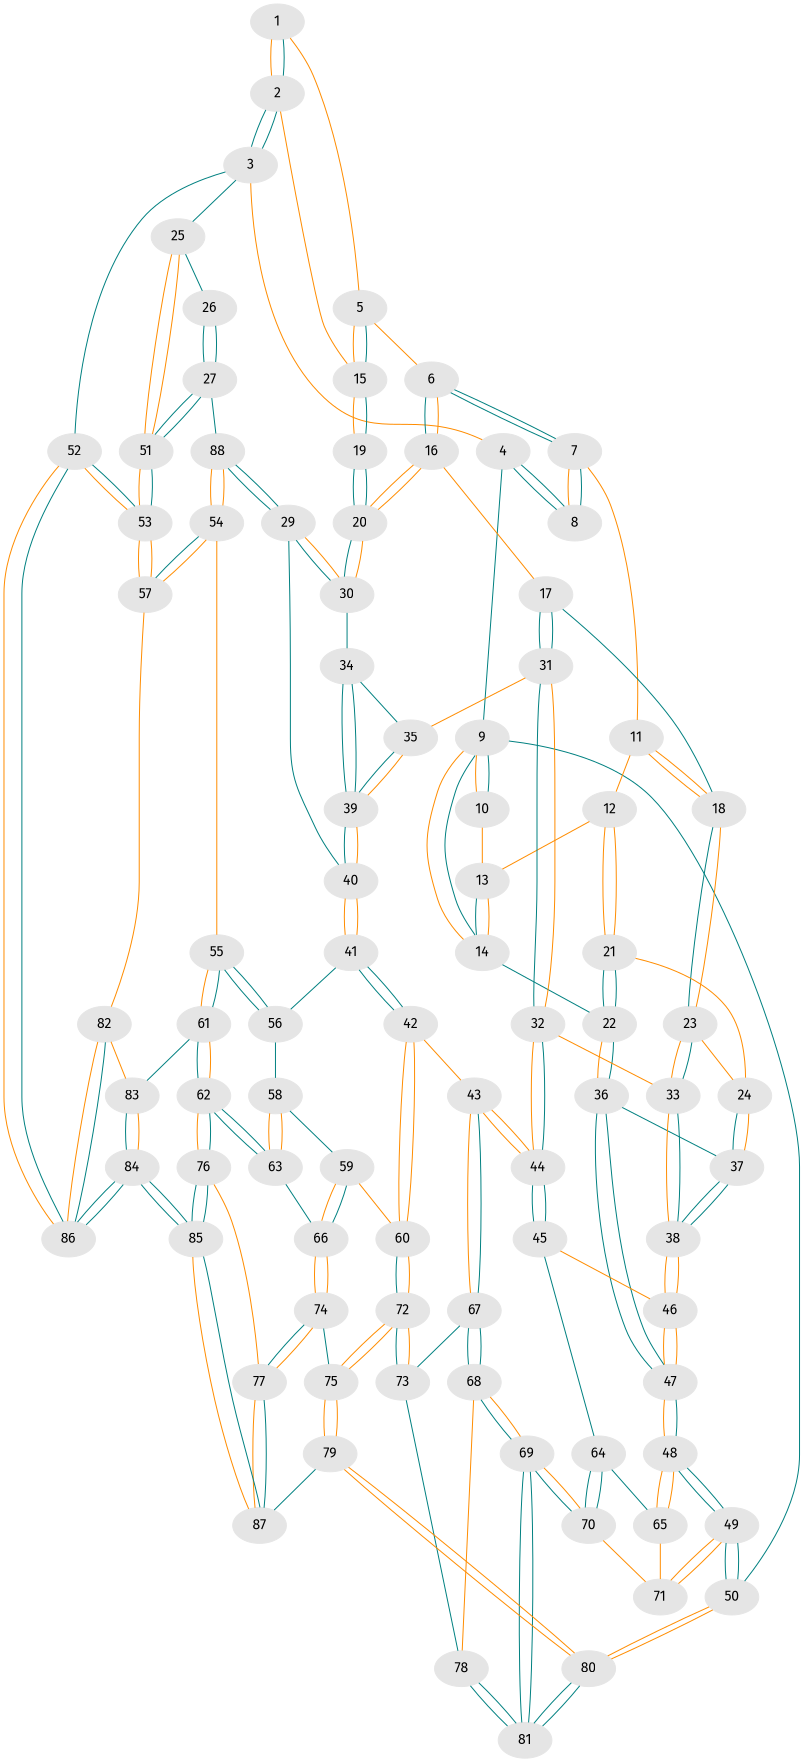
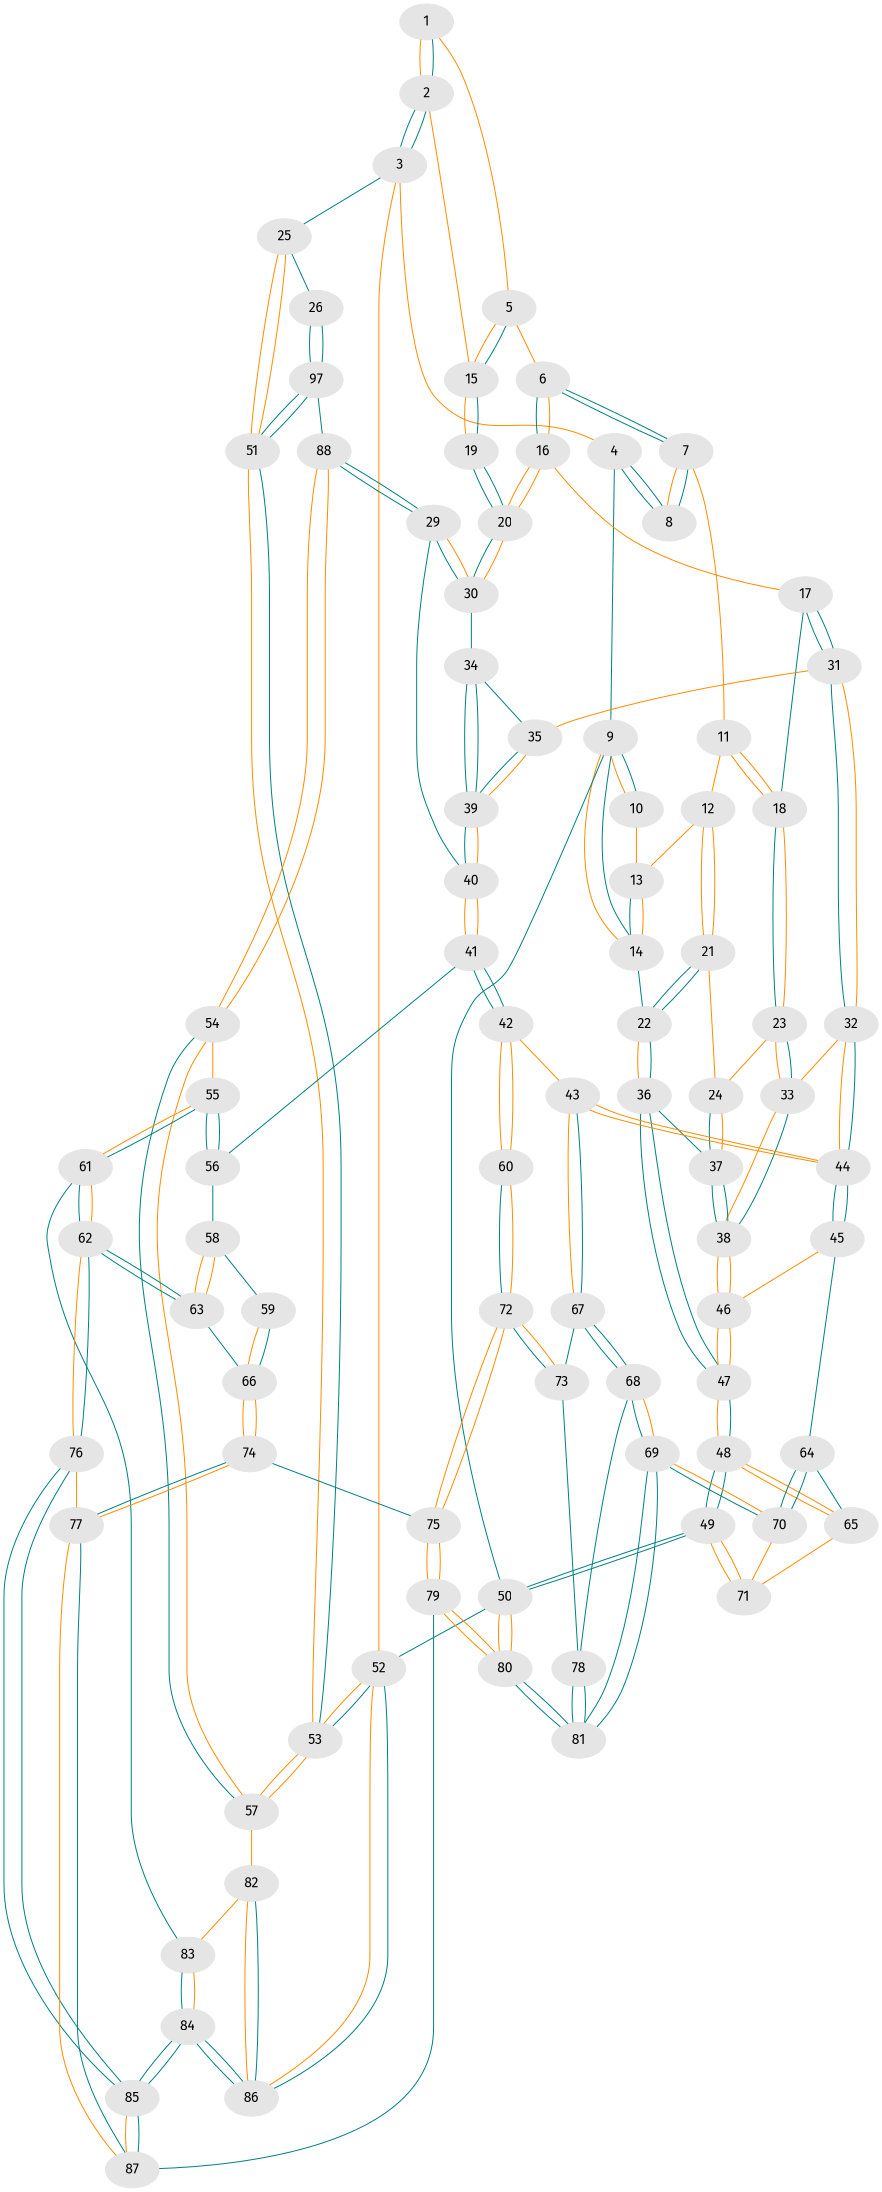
  graph {
    fontname="Fira Sans"
    node [color=gray90 fontname="Fira Sans" style=filled]
    edge [color=teal fontname="Fira Sans"]
    1
    2
    5
    3
    15
    6
    4
    25
    52
    19
    8
    9
    26
    51
    53
    86
    10
    14
    50
    7
    16
    11
    17
    20
    12
    18
    13
    22
    80
    21
    23
    24
    36
    31
    30
    32
    35
    33
-   27
+   27 [label=97]
    34
    37
    47
    38
    n44 [label=88]
    29
    54
    40
    57
    55
    41
    39
    44
    45
    46
    48
    42
    56
    43
    60
    58
    67
    72
    68
    73
    64
    65
    70
    49
    71
    81
    82
    61
    62
    83
    59
    63
    66
    74
    75
    76
    84
    77
    85
    69
    78
    79
    87
    1 -- 2 [color=darkorange]
    1 -- 2
    1 -- 5 [color=darkorange]
    2 -- 3
    2 -- 3
    2 -- 15 [color=darkorange]
    5 -- 15 [color=darkorange]
    5 -- 15
    5 -- 6 [color=darkorange]
    3 -- 4 [color=darkorange]
    3 -- 25
-   3 -- 52
+   3 -- 52 [color=darkorange]
    15 -- 19 [color=darkorange]
    15 -- 19
    6 -- 7
    6 -- 7
    6 -- 16
    6 -- 16 [color=darkorange]
    4 -- 8
    4 -- 8
    4 -- 9
    25 -- 26
    25 -- 51 [color=darkorange]
    25 -- 51 [color=darkorange]
    52 -- 53 [color=darkorange]
    52 -- 53
    52 -- 86 [color=darkorange]
    52 -- 86
    19 -- 20
    19 -- 20
    9 -- 10 [color=darkorange]
    9 -- 10
    9 -- 14 [color=darkorange]
    9 -- 14
    9 -- 50
    26 -- 27
    26 -- 27
    51 -- 53 [color=darkorange]
    51 -- 53
    53 -- 57 [color=darkorange]
    53 -- 57 [color=darkorange]
    10 -- 13 [color=darkorange]
    14 -- 22
+   50 -- 52
    50 -- 80 [color=darkorange]
    50 -- 80 [color=darkorange]
    7 -- 8 [color=darkorange]
    7 -- 8
    7 -- 11 [color=darkorange]
    16 -- 17 [color=darkorange]
    16 -- 20 [color=darkorange]
    16 -- 20 [color=darkorange]
    11 -- 12 [color=darkorange]
    11 -- 18 [color=darkorange]
    11 -- 18 [color=darkorange]
    17 -- 18
    17 -- 31
    17 -- 31
    20 -- 30
    20 -- 30 [color=darkorange]
    12 -- 13 [color=darkorange]
    12 -- 21 [color=darkorange]
    12 -- 21 [color=darkorange]
    18 -- 23
    18 -- 23 [color=darkorange]
    13 -- 14
    13 -- 14 [color=darkorange]
    22 -- 36 [color=darkorange]
    22 -- 36
    80 -- 81
    80 -- 81
    21 -- 22
    21 -- 22
    21 -- 24 [color=darkorange]
    23 -- 24 [color=darkorange]
    23 -- 33 [color=darkorange]
    23 -- 33
    24 -- 37
    24 -- 37 [color=darkorange]
    36 -- 37
    36 -- 47
    36 -- 47
    31 -- 32
    31 -- 32 [color=darkorange]
    31 -- 35 [color=darkorange]
    30 -- 34
    32 -- 33 [color=darkorange]
    32 -- 44 [color=darkorange]
    32 -- 44
    35 -- 39
    35 -- 39 [color=darkorange]
    33 -- 38 [color=darkorange]
    33 -- 38
    27 -- 51
    27 -- 51
    27 -- n44
    34 -- 35
    34 -- 39
    34 -- 39
    37 -- 38
    37 -- 38
    47 -- 48 [color=darkorange]
    47 -- 48
    38 -- 46 [color=darkorange]
    38 -- 46 [color=darkorange]
    n44 -- 29
    n44 -- 29
    n44 -- 54 [color=darkorange]
    n44 -- 54 [color=darkorange]
    29 -- 30
    29 -- 30 [color=darkorange]
    29 -- 40
    54 -- 57
    54 -- 57 [color=darkorange]
    54 -- 55 [color=darkorange]
    40 -- 41 [color=darkorange]
    40 -- 41 [color=darkorange]
    57 -- 82 [color=darkorange]
    55 -- 56
    55 -- 56
    55 -- 61 [color=darkorange]
    55 -- 61
    41 -- 42
    41 -- 42
    41 -- 56
    39 -- 40
    39 -- 40 [color=darkorange]
    44 -- 45
    44 -- 45
    45 -- 46 [color=darkorange]
    45 -- 64
    46 -- 47 [color=darkorange]
    46 -- 47 [color=darkorange]
    48 -- 65 [color=darkorange]
    48 -- 65 [color=darkorange]
    48 -- 49
    48 -- 49
    42 -- 43 [color=darkorange]
    42 -- 60 [color=darkorange]
    42 -- 60 [color=darkorange]
    56 -- 58
    43 -- 44 [color=darkorange]
    43 -- 44 [color=darkorange]
    43 -- 67 [color=darkorange]
    43 -- 67
    60 -- 72
    60 -- 72 [color=darkorange]
    58 -- 59
    58 -- 63 [color=darkorange]
    58 -- 63 [color=darkorange]
    67 -- 68
    67 -- 68
    67 -- 73
    72 -- 73
    72 -- 73 [color=darkorange]
    72 -- 75 [color=darkorange]
    72 -- 75 [color=darkorange]
    68 -- 69
    68 -- 69 [color=darkorange]
-   68 -- 78 [color=darkorange]
+   68 -- 78
    73 -- 78
    64 -- 65
    64 -- 70
    64 -- 70
    65 -- 71 [color=darkorange]
    70 -- 71 [color=darkorange]
    49 -- 50
    49 -- 50
    49 -- 71 [color=darkorange]
    49 -- 71 [color=darkorange]
    82 -- 86 [color=darkorange]
    82 -- 86
    82 -- 83 [color=darkorange]
    61 -- 62
    61 -- 62 [color=darkorange]
    61 -- 83
    62 -- 63
    62 -- 63
    62 -- 76 [color=darkorange]
    62 -- 76
    83 -- 84
    83 -- 84 [color=darkorange]
-   59 -- 60 [color=darkorange]
    59 -- 66 [color=darkorange]
    59 -- 66
    63 -- 66
    66 -- 74 [color=darkorange]
    66 -- 74 [color=darkorange]
    74 -- 75
    74 -- 77
    74 -- 77 [color=darkorange]
    75 -- 79 [color=darkorange]
    75 -- 79 [color=darkorange]
    76 -- 77 [color=darkorange]
    76 -- 85
    76 -- 85
    84 -- 86
    84 -- 86
    84 -- 85
    84 -- 85
    77 -- 87 [color=darkorange]
    77 -- 87
    85 -- 87 [color=darkorange]
    85 -- 87
    69 -- 70
    69 -- 70 [color=darkorange]
    69 -- 81
    69 -- 81
    78 -- 81
    78 -- 81
    79 -- 80 [color=darkorange]
    79 -- 80 [color=darkorange]
    79 -- 87
  }
